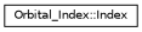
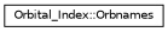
  digraph {
    rankdir=LR
-   n1 [color=black fillcolor=white fontname=Helvetica fontsize=10 height=0.2 label="Orbital_Index::Index" shape=record style=filled width=0.4]
+   n1 [color=black fillcolor=white fontname=Helvetica fontsize=10 height=0.2 label="Orbital_Index::Orbnames" shape=record style=filled width=0.4]
  }
